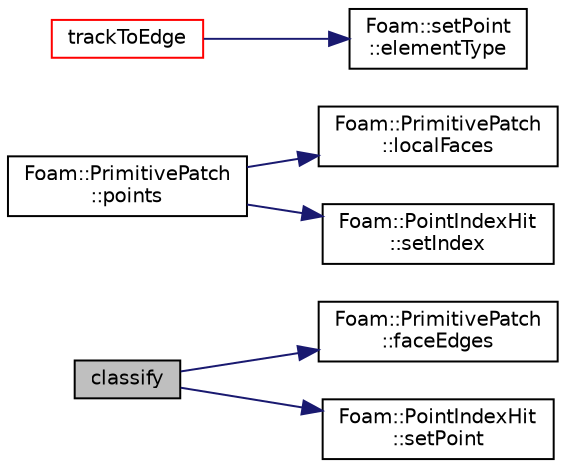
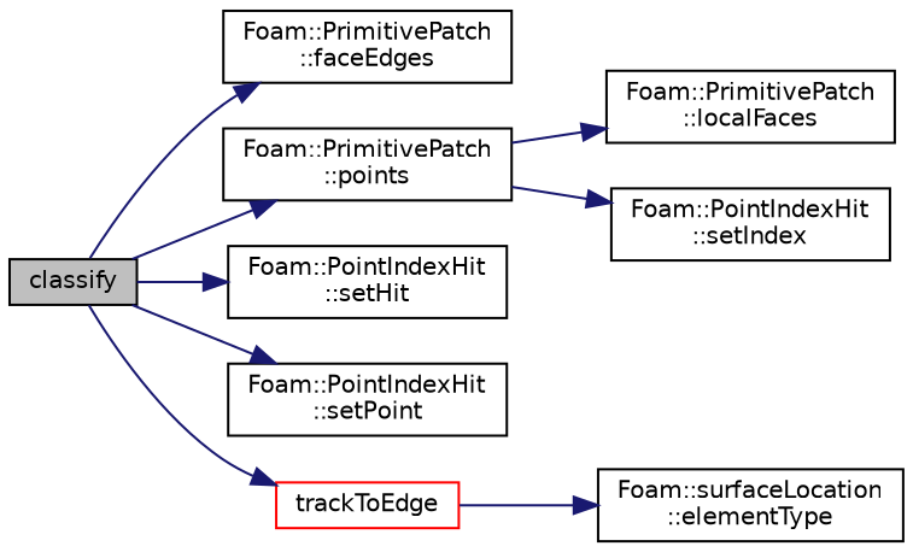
  digraph {
    rankdir=LR
    node [color=black fontname=Helvetica fontsize=10 shape=record]
    edge [color=midnightblue fontname=Helvetica fontsize=10 labelfontname=Helvetica labelfontsize=10 style=solid]
    n1 [fillcolor=grey75 fontcolor=black height=0.2 label=classify style=filled width=0.4]
    n2 [height=0.2 label="Foam::PrimitivePatch\l::faceEdges" width=0.4]
    n3 [height=0.2 label="Foam::PrimitivePatch\l::points" width=0.4]
+   n4 [height=0.2 label="Foam::PointIndexHit\l::setHit" width=0.4]
    n5 [height=0.2 label="Foam::PointIndexHit\l::setPoint" width=0.4]
    n6 [color=red height=0.2 label=trackToEdge width=0.4]
-   n7 [height=0.2 label="Foam::setPoint\l::elementType" width=0.4]
+   n7 [height=0.2 label="Foam::surfaceLocation\l::elementType" width=0.4]
    n8 [height=0.2 label="Foam::PrimitivePatch\l::localFaces" width=0.4]
    n9 [height=0.2 label="Foam::PointIndexHit\l::setIndex" width=0.4]
    n1 -> n2
+   n1 -> n3
+   n1 -> n4
    n1 -> n5
+   n1 -> n6
    n3 -> n8
    n3 -> n9
    n6 -> n7
  }
